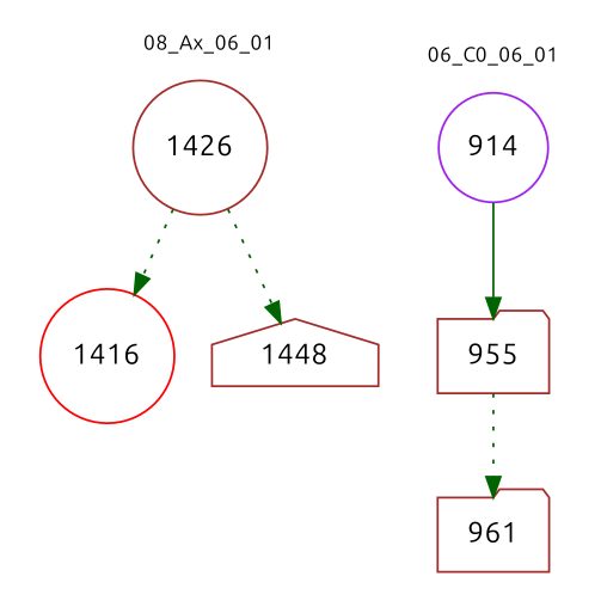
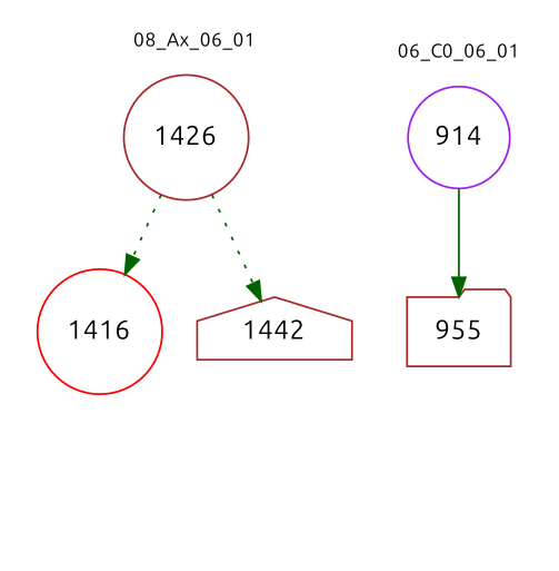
  digraph {
    fontname=Ubuntu
    node [color=brown fontname=Ubuntu shape=circle]
    edge [color=darkgreen fontname=Ubuntu style=dotted]
    n1 [label=1426]
    n2 [color=red label=1416]
-   n3 [label=1448 shape=house]
+   n3 [label=1442 shape=house]
    n4 [label=955 shape=folder]
    n5 [color=purple label=914]
-   n6 [label=961 shape=folder]
    subgraph cluster_1 {
      color=white
      fontsize=10
      label="08_Ax_06_01"
      n1
      n2
      n3
    }
    subgraph cluster_2 {
      color=white
      fontsize=10
      label="06_C0_06_01"
      n4
      n5
-     n6
    }
    n1 -> n2
    n1 -> n3
-   n4 -> n6
    n5 -> n4 [style=solid]
  }
